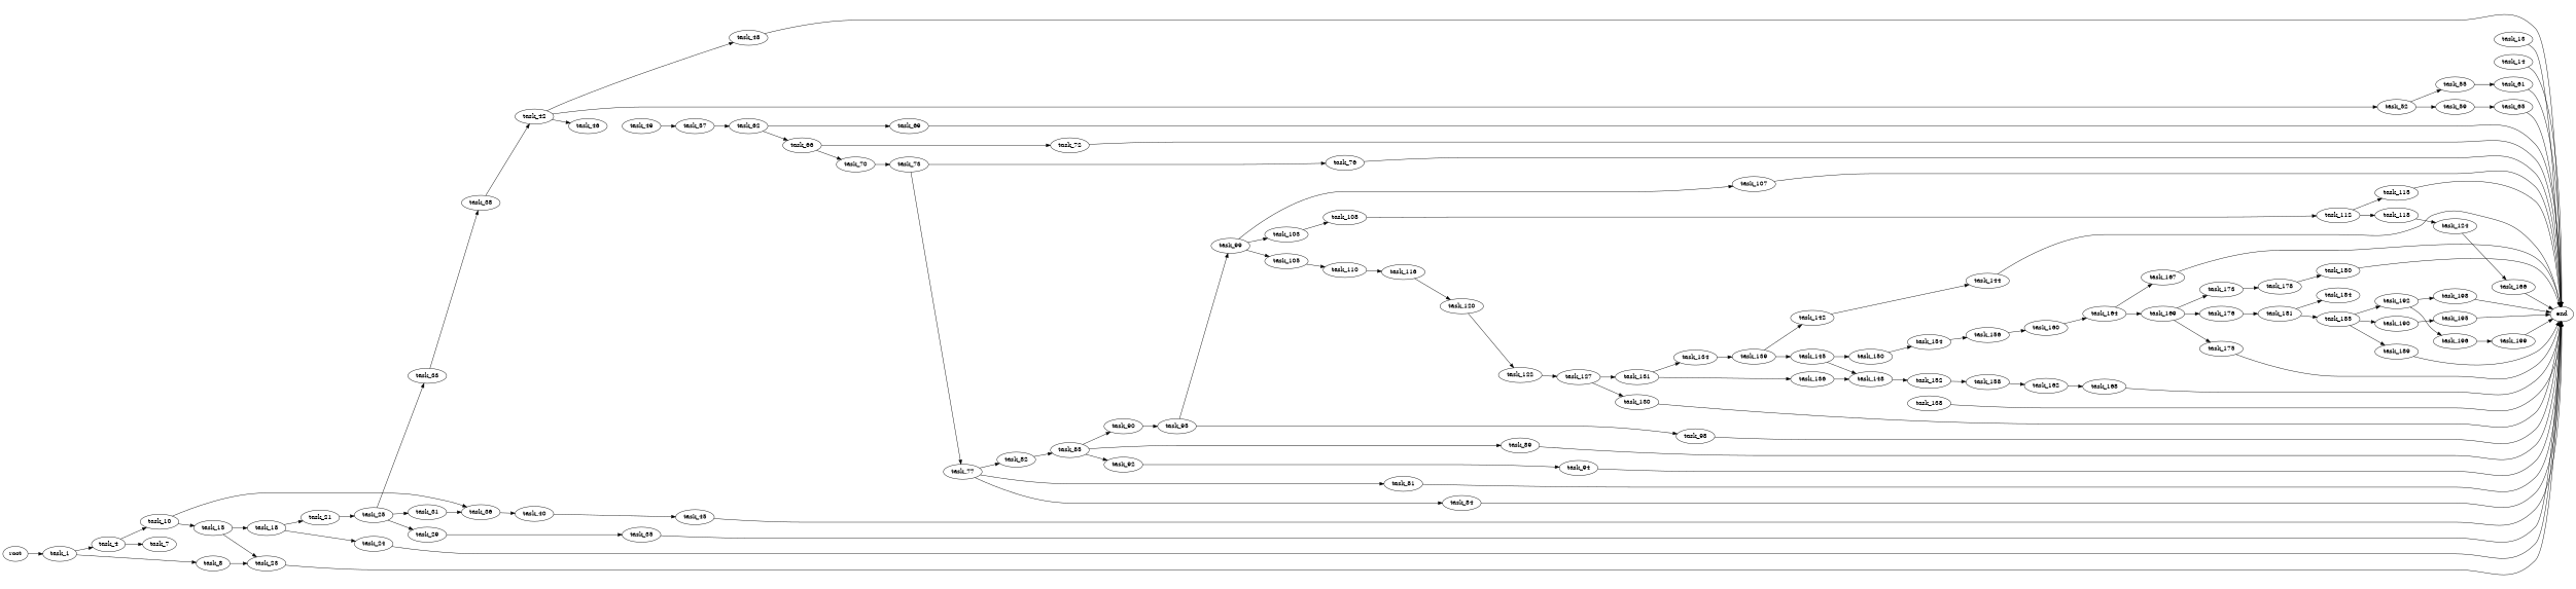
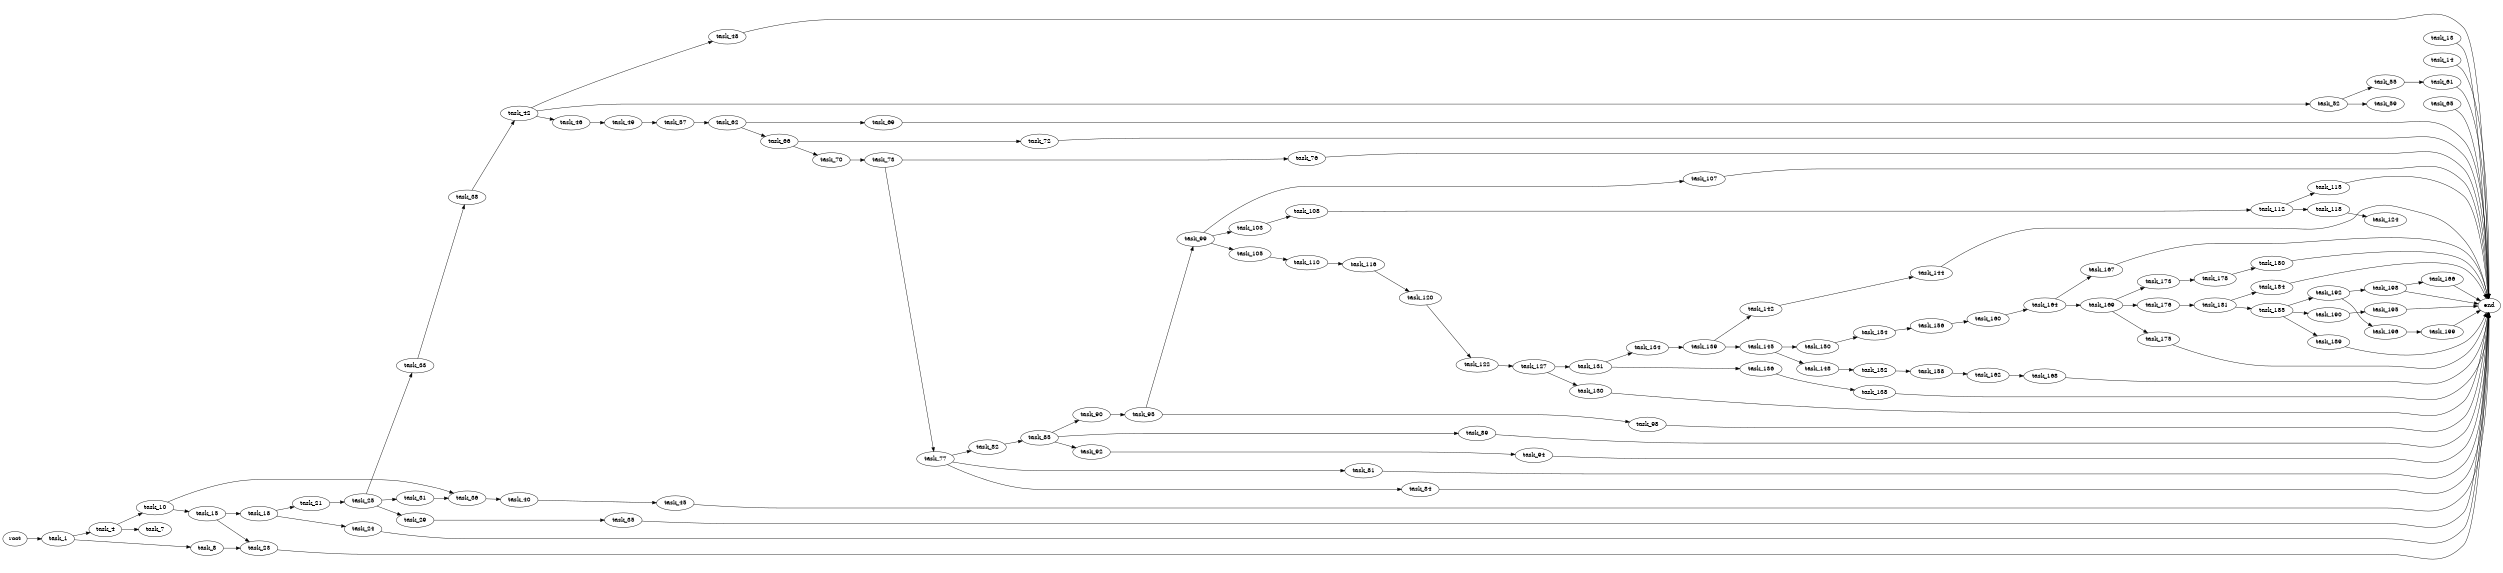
  digraph {
    rankdir=LR
    root
    task_1
    task_4
    task_8
    task_7
    task_10
    task_23
    task_15
    task_36
    task_13
    end
    task_14
    task_18
    task_21
    task_24
    task_25
    task_29
    task_31
    task_33
    task_35
    task_38
    task_40
    task_42
    task_45
    task_46
    task_48
    task_52
    task_49
    task_57
    task_55
    task_59
    task_62
    task_61
    task_65
    task_66
    task_69
    task_70
    task_72
    task_73
    task_76
    task_77
    task_81
    task_82
    task_84
    task_85
    task_89
    task_90
    task_92
    task_95
    task_94
    task_98
    task_99
    task_103
    task_105
    task_107
    task_108
    task_110
    task_112
    task_116
    task_115
    task_118
    task_120
    task_124
    task_122
    n65 [label=task_166]
    task_127
    task_130
    task_131
    task_134
    task_136
    task_139
    task_138
    task_142
    task_145
    task_144
    task_148
    task_150
    task_152
    task_154
    task_158
    task_156
    task_162
    task_160
    task_164
    task_168
    task_167
    task_169
    task_173
    task_175
    task_176
    task_178
    task_181
    task_180
    task_184
    task_185
    task_189
    task_190
    task_192
    task_195
    task_196
    task_198
    task_199
    root -> task_1
    task_1 -> task_4
    task_1 -> task_8
    task_4 -> task_7
    task_4 -> task_10
    task_8 -> task_23
    task_10 -> task_15
    task_10 -> task_36
    task_23 -> end
    task_15 -> task_23
    task_15 -> task_18
    task_36 -> task_40
    task_13 -> end
    task_14 -> end
    task_18 -> task_21
    task_18 -> task_24
    task_21 -> task_25
    task_24 -> end
    task_25 -> task_29
    task_25 -> task_31
    task_25 -> task_33
    task_29 -> task_35
    task_31 -> task_36
    task_33 -> task_38
    task_35 -> end
    task_38 -> task_42
    task_40 -> task_45
    task_42 -> task_46
    task_42 -> task_48
    task_42 -> task_52
    task_45 -> end
+   task_46 -> task_49
    task_48 -> end
    task_52 -> task_55
    task_52 -> task_59
    task_49 -> task_57
    task_57 -> task_62
    task_55 -> task_61
-   task_59 -> task_65
    task_62 -> task_66
    task_62 -> task_69
    task_61 -> end
    task_65 -> end
    task_66 -> task_70
    task_66 -> task_72
    task_69 -> end
    task_70 -> task_73
    task_72 -> end
    task_73 -> task_76
    task_73 -> task_77
    task_76 -> end
    task_77 -> task_81
    task_77 -> task_82
    task_77 -> task_84
    task_81 -> end
    task_82 -> task_85
    task_84 -> end
    task_85 -> task_89
    task_85 -> task_90
    task_85 -> task_92
    task_89 -> end
    task_90 -> task_95
    task_92 -> task_94
    task_95 -> task_98
    task_95 -> task_99
    task_94 -> end
    task_98 -> end
    task_99 -> task_103
    task_99 -> task_105
    task_99 -> task_107
    task_103 -> task_108
    task_105 -> task_110
    task_107 -> end
    task_108 -> task_112
    task_110 -> task_116
    task_112 -> task_115
    task_112 -> task_118
    task_116 -> task_120
    task_115 -> end
    task_118 -> task_124
    task_120 -> task_122
-   task_124 -> n65
+   task_198 -> n65
    task_122 -> task_127
    n65 -> end
    task_127 -> task_130
    task_127 -> task_131
    task_130 -> end
    task_131 -> task_134
    task_131 -> task_136
    task_134 -> task_139
-   task_136 -> task_148
+   task_136 -> task_138
    task_139 -> task_142
    task_139 -> task_145
    task_138 -> end
    task_142 -> task_144
    task_145 -> task_148
    task_145 -> task_150
    task_144 -> end
    task_148 -> task_152
    task_150 -> task_154
    task_152 -> task_158
    task_154 -> task_156
    task_158 -> task_162
    task_156 -> task_160
    task_162 -> task_168
    task_160 -> task_164
    task_164 -> task_167
    task_164 -> task_169
    task_168 -> end
    task_167 -> end
    task_169 -> task_173
    task_169 -> task_175
    task_169 -> task_176
    task_173 -> task_178
    task_175 -> end
    task_176 -> task_181
    task_178 -> task_180
    task_181 -> task_184
    task_181 -> task_185
    task_180 -> end
+   task_184 -> end
    task_185 -> task_189
    task_185 -> task_190
    task_185 -> task_192
    task_189 -> end
    task_190 -> task_195
    task_192 -> task_196
    task_192 -> task_198
    task_195 -> end
    task_196 -> task_199
    task_198 -> end
    task_199 -> end
  }
